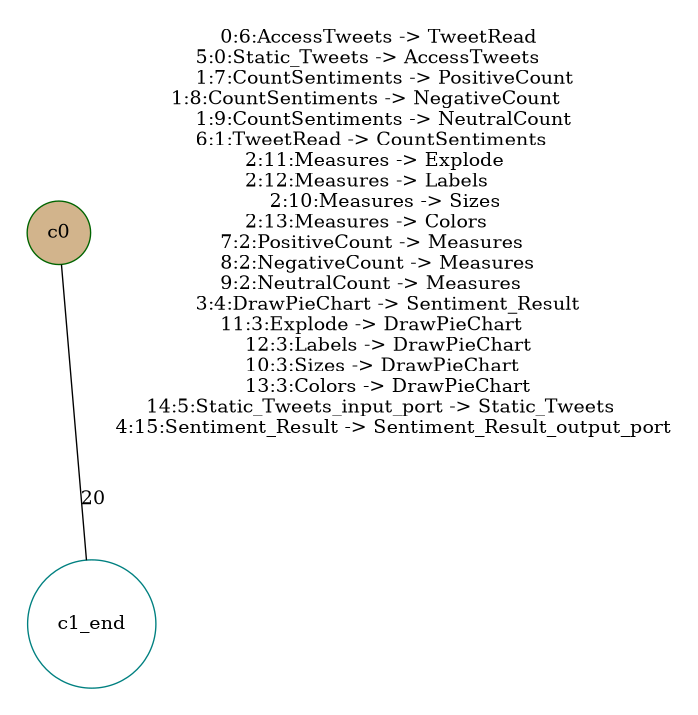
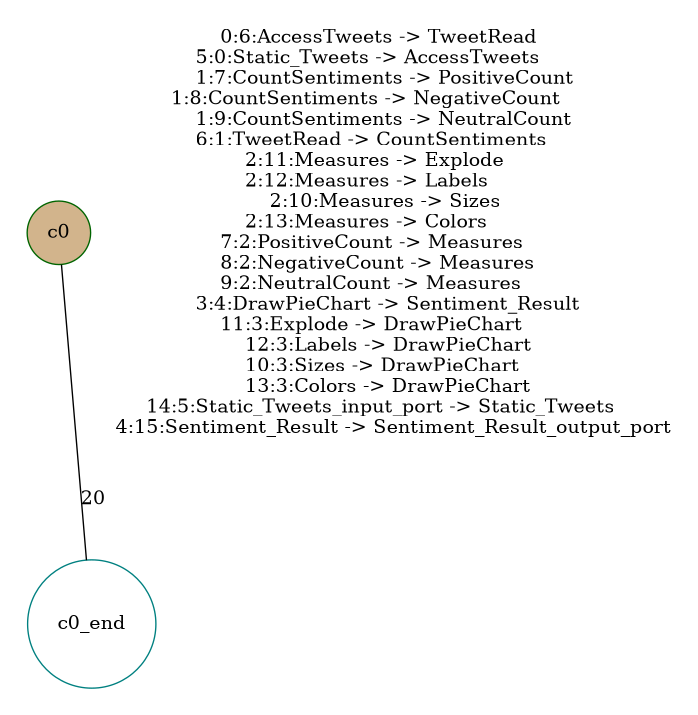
  digraph {
    node [shape=circle style=filled]
    edge [dir=none labeldistance=1.5 minlen=2]
    c0 [width=.25 fillcolor=tan color=darkgreen]
-   c0_end [label=c1_end width=.25 fillcolor=white color=teal]
+   c0_end [width=.25 fillcolor=white color=teal]
    subgraph cluster_1 {
      color=transparent
      style=filled
      c0
      c0_end
    }
    c0 -> c0 [color=transparent label="0:6:AccessTweets -> TweetRead	\n5:0:Static_Tweets -> AccessTweets	\n1:7:CountSentiments -> PositiveCount	\n1:8:CountSentiments -> NegativeCount	\n1:9:CountSentiments -> NeutralCount	\n6:1:TweetRead -> CountSentiments	\n2:11:Measures -> Explode	\n2:12:Measures -> Labels	\n2:10:Measures -> Sizes	\n2:13:Measures -> Colors	\n7:2:PositiveCount -> Measures	\n8:2:NegativeCount -> Measures	\n9:2:NeutralCount -> Measures	\n3:4:DrawPieChart -> Sentiment_Result	\n11:3:Explode -> DrawPieChart	\n12:3:Labels -> DrawPieChart	\n10:3:Sizes -> DrawPieChart	\n13:3:Colors -> DrawPieChart	\n14:5:Static_Tweets_input_port -> Static_Tweets	\n4:15:Sentiment_Result -> Sentiment_Result_output_port" labelangle=270]
    c0 -> c0_end [label=20]
  }
